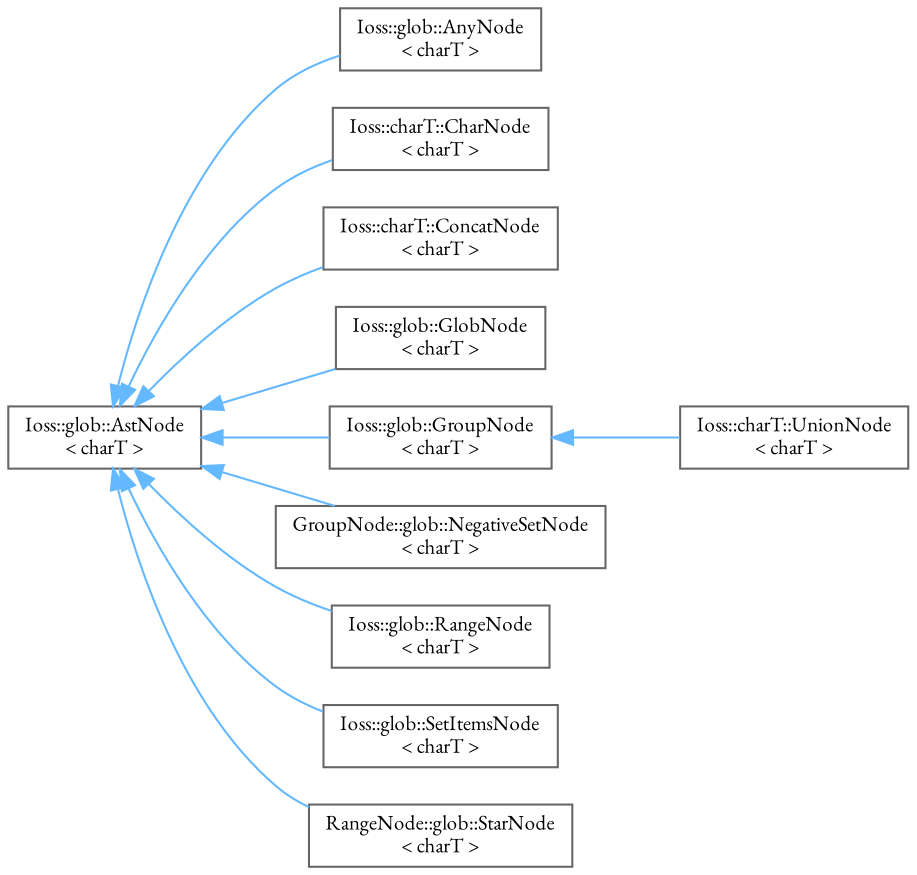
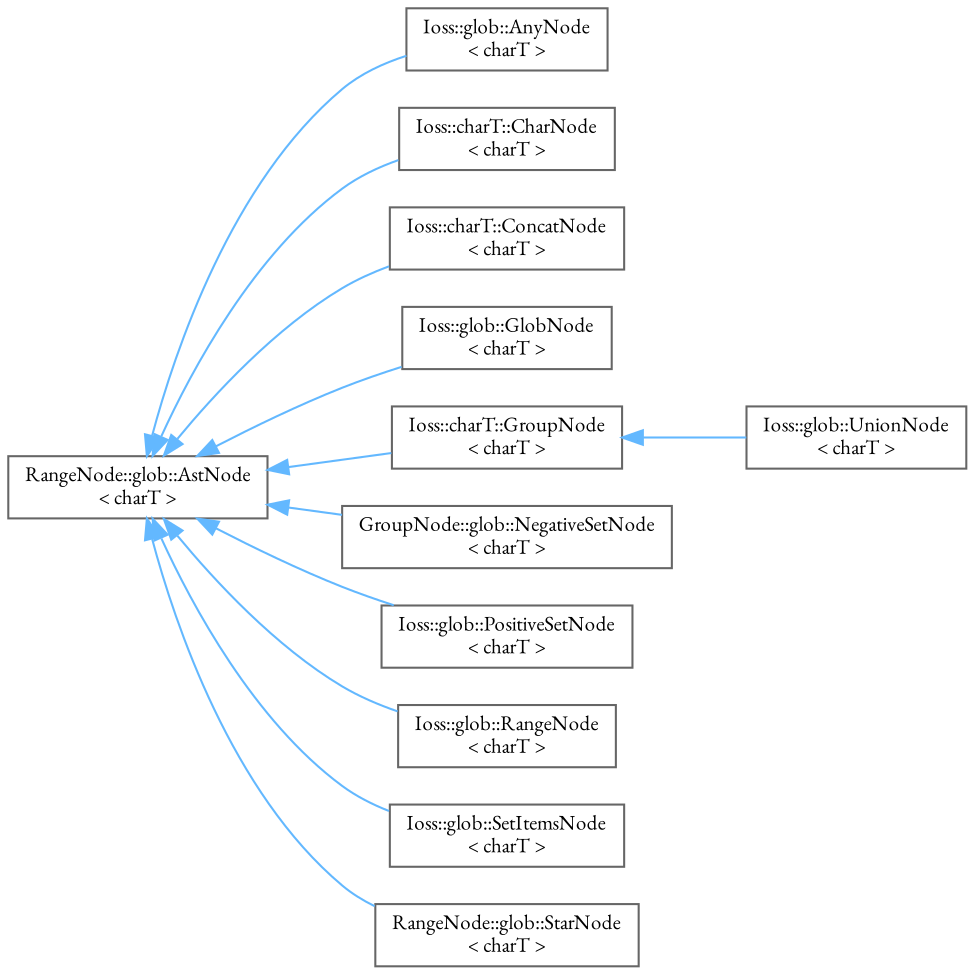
  digraph {
    fontname="EB Garamond"
    rankdir=LR
    node [color=grey40 fillcolor=white fontname="EB Garamond" fontsize=10 shape=box style=filled]
    edge [color=steelblue1 dir=back fontname="EB Garamond" fontsize=10 labelfontname=Helvetica labelfontsize=10 style=solid]
-   n1 [height=0.2 label="Ioss::glob::AstNode\l\< charT \>" width=0.4]
+   n1 [height=0.2 label="RangeNode::glob::AstNode\l\< charT \>" width=0.4]
    n2 [height=0.2 label="Ioss::glob::AnyNode\l\< charT \>" width=0.4]
    n3 [height=0.2 label="Ioss::charT::CharNode\l\< charT \>" width=0.4]
    n4 [height=0.2 label="Ioss::charT::ConcatNode\l\< charT \>" width=0.4]
    n5 [height=0.2 label="Ioss::glob::GlobNode\l\< charT \>" width=0.4]
-   n6 [height=0.2 label="Ioss::glob::GroupNode\l\< charT \>" width=0.4]
+   n6 [height=0.2 label="Ioss::charT::GroupNode\l\< charT \>" width=0.4]
    n7 [height=0.2 label="GroupNode::glob::NegativeSetNode\l\< charT \>" width=0.4]
+   n8 [height=0.2 label="Ioss::glob::PositiveSetNode\l\< charT \>" width=0.4]
    n9 [height=0.2 label="Ioss::glob::RangeNode\l\< charT \>" width=0.4]
    n10 [height=0.2 label="Ioss::glob::SetItemsNode\l\< charT \>" width=0.4]
    n11 [height=0.2 label="RangeNode::glob::StarNode\l\< charT \>" width=0.4]
-   n12 [height=0.2 label="Ioss::charT::UnionNode\l\< charT \>" width=0.4]
+   n12 [height=0.2 label="Ioss::glob::UnionNode\l\< charT \>" width=0.4]
    n1 -> n2
    n1 -> n3
    n1 -> n4
    n1 -> n5
    n1 -> n6
    n1 -> n7
+   n1 -> n8
    n1 -> n9
    n1 -> n10
    n1 -> n11
    n6 -> n12
  }
